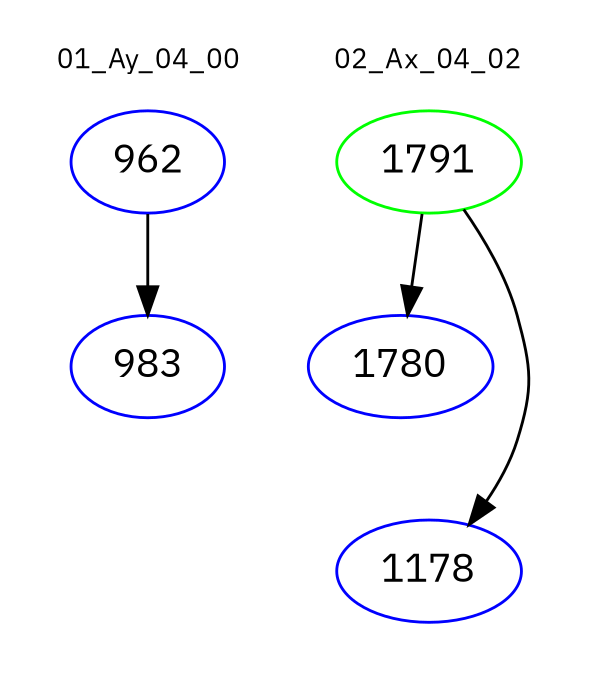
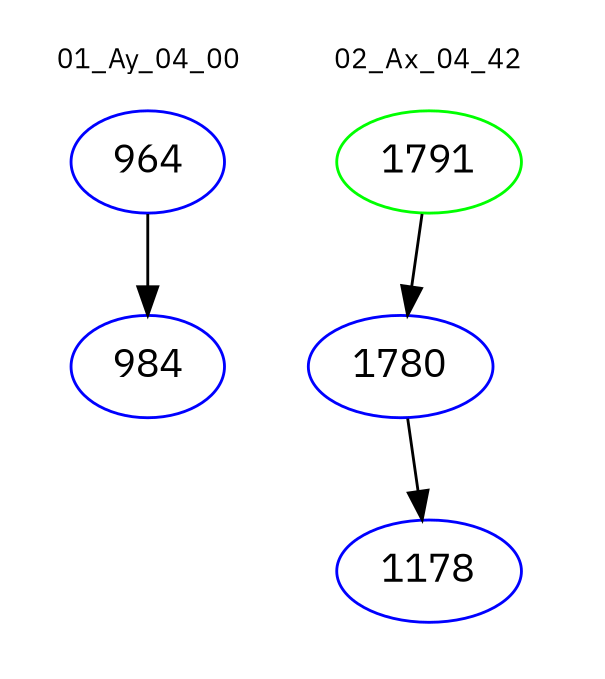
  digraph {
    fontname="IBM Plex Sans"
    node [color=blue fontname="IBM Plex Sans"]
    edge [color=black fontname="IBM Plex Sans"]
-   n1 [label=962]
-   n2 [label=983]
+   n1 [label=964]
+   n2 [label=984]
    n3 [color=green label=1791]
    n4 [label=1780]
    n5 [label=1178]
    subgraph cluster_1 {
      color=white
      fontsize=10
      label="01_Ay_04_00"
      n1
      n2
    }
    subgraph cluster_2 {
      color=white
      fontsize=10
-     label="02_Ax_04_02"
+     label="02_Ax_04_42"
      n3
      n4
      n5
    }
    n1 -> n2
    n3 -> n4
-   n3 -> n5
+   n4 -> n5
  }
